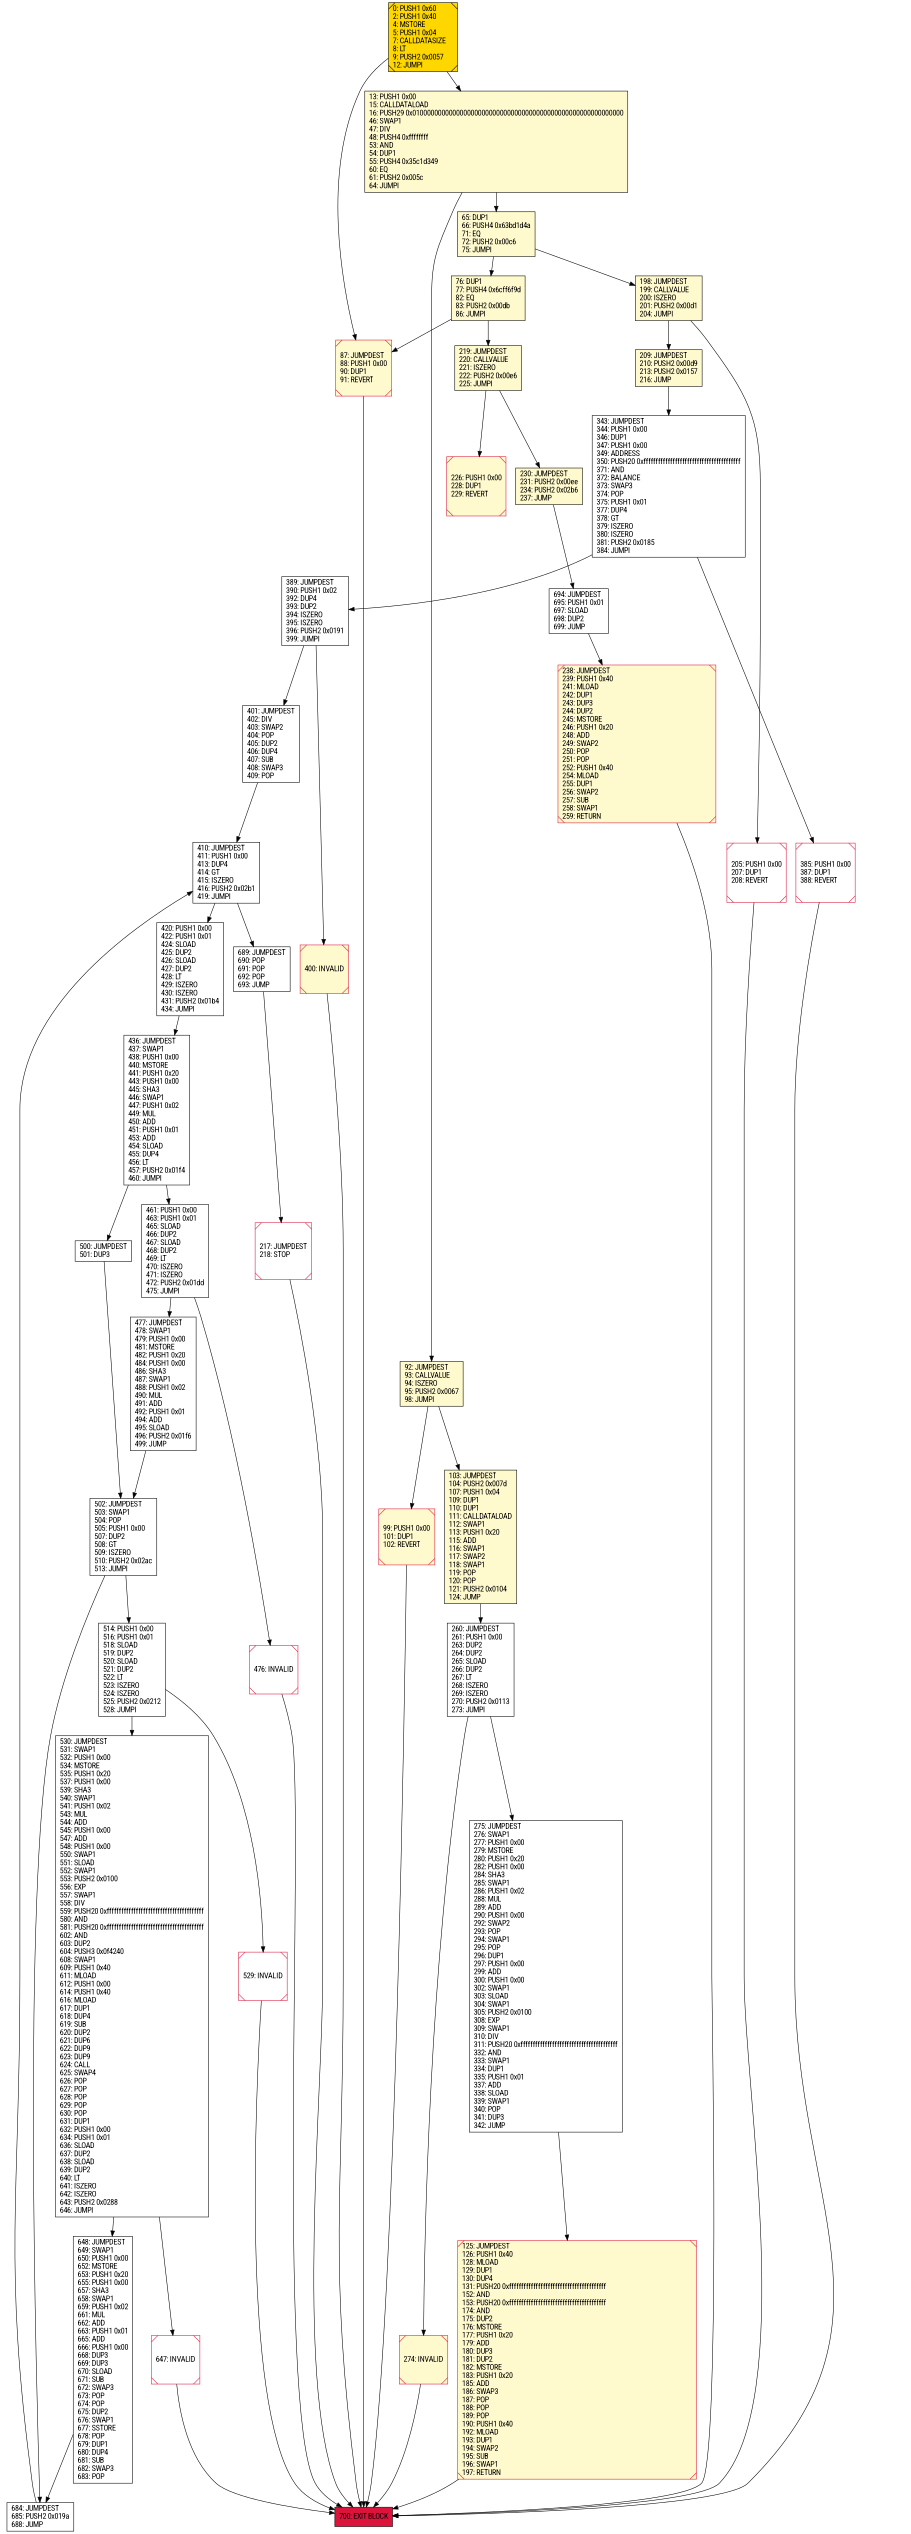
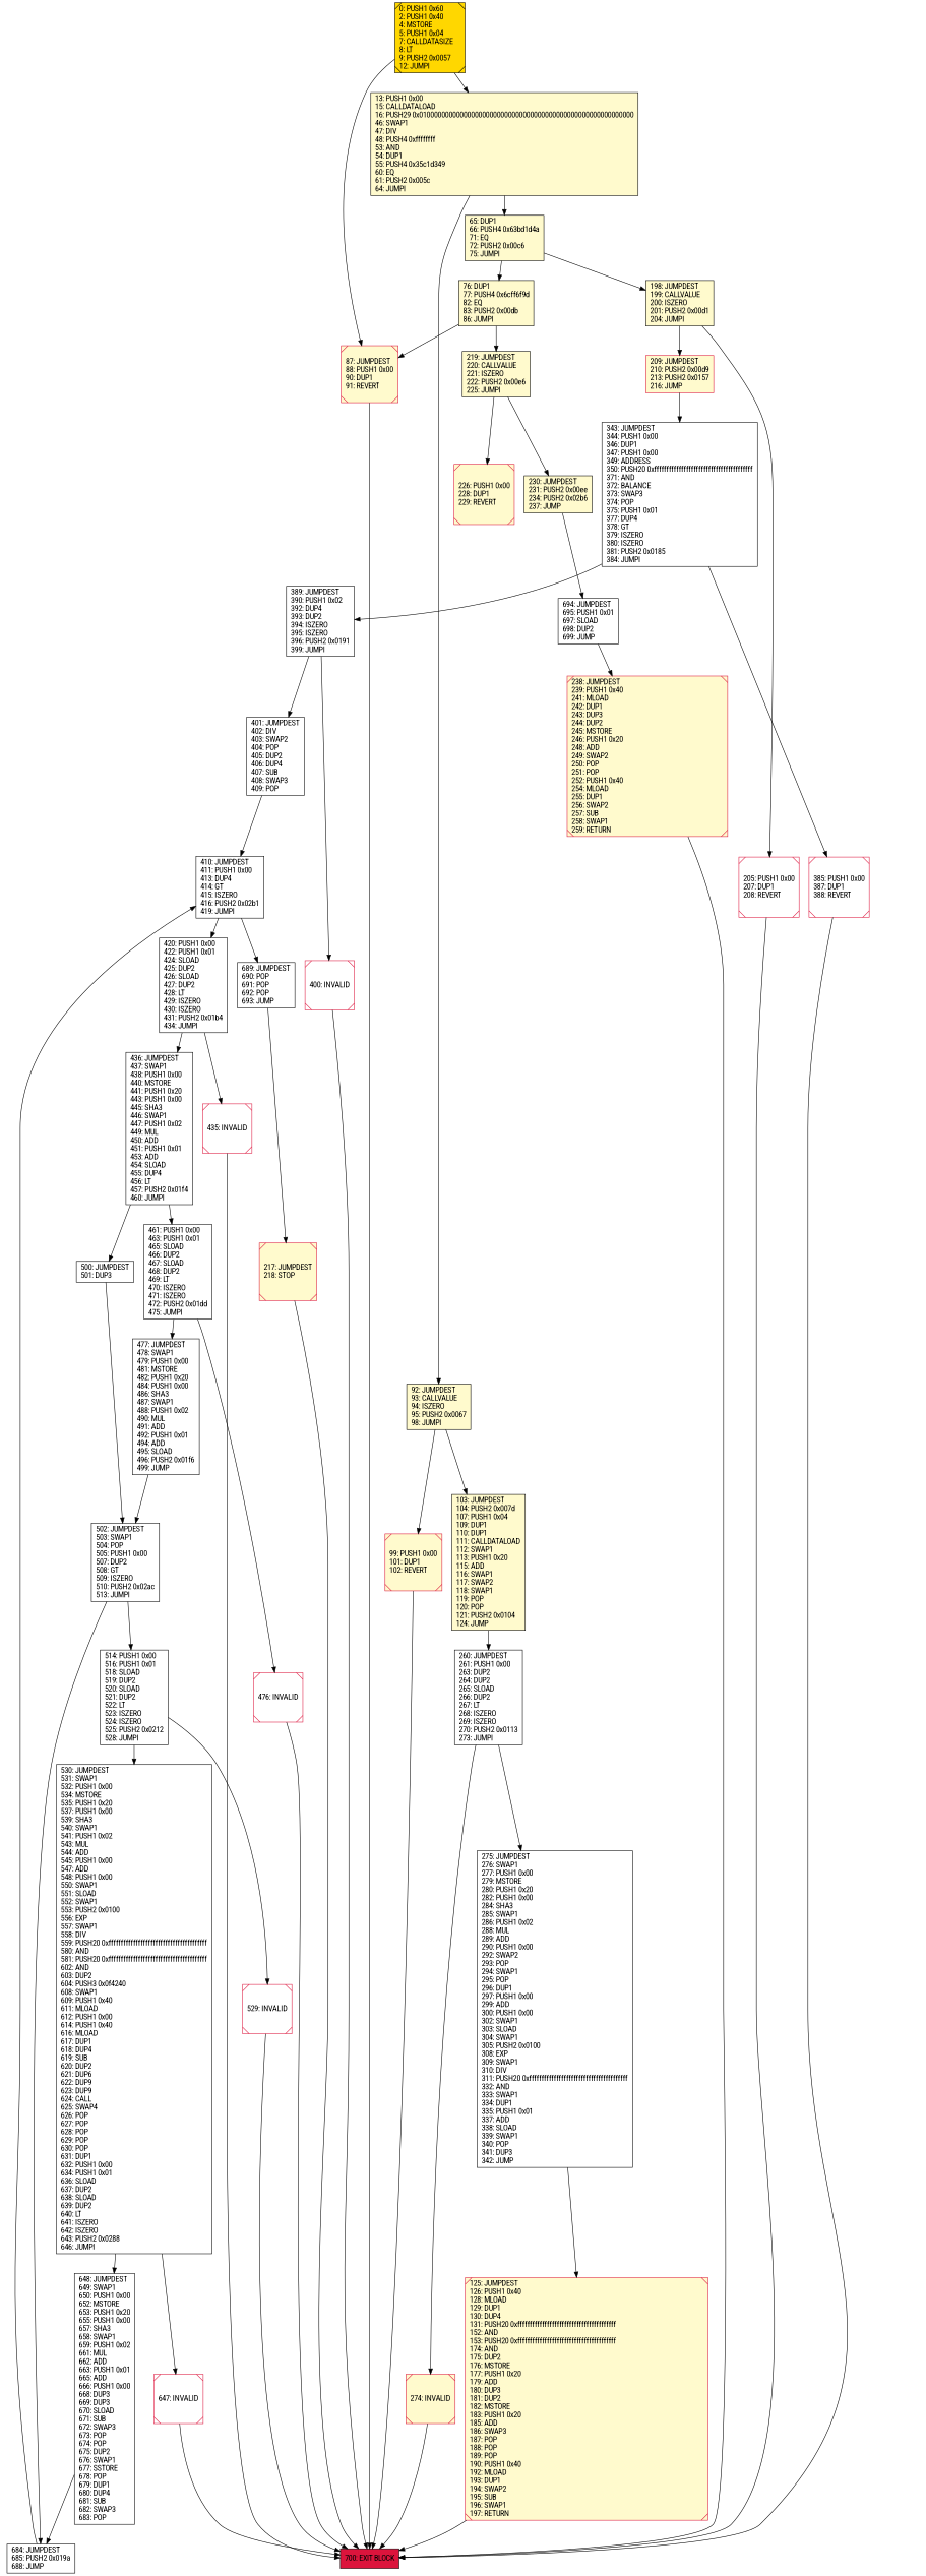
  digraph {
    fontname="Roboto Condensed"
    rankdir=UD
    node [color=black fillcolor=white fontcolor=black fontname="Roboto Condensed" shape=box style=filled]
    edge [fontname="Roboto Condensed"]
    n1 [color=crimson fillcolor=lemonchiffon label="99: PUSH1 0x00\l101: DUP1\l102: REVERT\l" shape=Msquare]
    n2 [fillcolor=crimson label="700: EXIT BLOCK\l"]
    n3 [color=crimson fillcolor=lemonchiffon label="226: PUSH1 0x00\l228: DUP1\l229: REVERT\l" shape=Msquare]
    n4 [color=crimson fillcolor=lemonchiffon label="125: JUMPDEST\l126: PUSH1 0x40\l128: MLOAD\l129: DUP1\l130: DUP4\l131: PUSH20 0xffffffffffffffffffffffffffffffffffffffff\l152: AND\l153: PUSH20 0xffffffffffffffffffffffffffffffffffffffff\l174: AND\l175: DUP2\l176: MSTORE\l177: PUSH1 0x20\l179: ADD\l180: DUP3\l181: DUP2\l182: MSTORE\l183: PUSH1 0x20\l185: ADD\l186: SWAP3\l187: POP\l188: POP\l189: POP\l190: PUSH1 0x40\l192: MLOAD\l193: DUP1\l194: SWAP2\l195: SUB\l196: SWAP1\l197: RETURN\l" shape=Msquare]
    n5 [fillcolor=lemonchiffon label="219: JUMPDEST\l220: CALLVALUE\l221: ISZERO\l222: PUSH2 0x00e6\l225: JUMPI\l"]
    n6 [fillcolor=lemonchiffon label="230: JUMPDEST\l231: PUSH2 0x00ee\l234: PUSH2 0x02b6\l237: JUMP\l"]
    n7 [label="694: JUMPDEST\l695: PUSH1 0x01\l697: SLOAD\l698: DUP2\l699: JUMP\l"]
    n8 [fillcolor=lemonchiffon label="198: JUMPDEST\l199: CALLVALUE\l200: ISZERO\l201: PUSH2 0x00d1\l204: JUMPI\l"]
    n9 [color=crimson label="205: PUSH1 0x00\l207: DUP1\l208: REVERT\l" shape=Msquare]
-   n10 [fillcolor=lemonchiffon label="209: JUMPDEST\l210: PUSH2 0x00d9\l213: PUSH2 0x0157\l216: JUMP\l"]
+   n10 [color=crimson fillcolor=lemonchiffon label="209: JUMPDEST\l210: PUSH2 0x00d9\l213: PUSH2 0x0157\l216: JUMP\l"]
    n11 [label="343: JUMPDEST\l344: PUSH1 0x00\l346: DUP1\l347: PUSH1 0x00\l349: ADDRESS\l350: PUSH20 0xffffffffffffffffffffffffffffffffffffffff\l371: AND\l372: BALANCE\l373: SWAP3\l374: POP\l375: PUSH1 0x01\l377: DUP4\l378: GT\l379: ISZERO\l380: ISZERO\l381: PUSH2 0x0185\l384: JUMPI\l"]
    n12 [label="514: PUSH1 0x00\l516: PUSH1 0x01\l518: SLOAD\l519: DUP2\l520: SLOAD\l521: DUP2\l522: LT\l523: ISZERO\l524: ISZERO\l525: PUSH2 0x0212\l528: JUMPI\l"]
    n13 [label="530: JUMPDEST\l531: SWAP1\l532: PUSH1 0x00\l534: MSTORE\l535: PUSH1 0x20\l537: PUSH1 0x00\l539: SHA3\l540: SWAP1\l541: PUSH1 0x02\l543: MUL\l544: ADD\l545: PUSH1 0x00\l547: ADD\l548: PUSH1 0x00\l550: SWAP1\l551: SLOAD\l552: SWAP1\l553: PUSH2 0x0100\l556: EXP\l557: SWAP1\l558: DIV\l559: PUSH20 0xffffffffffffffffffffffffffffffffffffffff\l580: AND\l581: PUSH20 0xffffffffffffffffffffffffffffffffffffffff\l602: AND\l603: DUP2\l604: PUSH3 0x0f4240\l608: SWAP1\l609: PUSH1 0x40\l611: MLOAD\l612: PUSH1 0x00\l614: PUSH1 0x40\l616: MLOAD\l617: DUP1\l618: DUP4\l619: SUB\l620: DUP2\l621: DUP6\l622: DUP9\l623: DUP9\l624: CALL\l625: SWAP4\l626: POP\l627: POP\l628: POP\l629: POP\l630: POP\l631: DUP1\l632: PUSH1 0x00\l634: PUSH1 0x01\l636: SLOAD\l637: DUP2\l638: SLOAD\l639: DUP2\l640: LT\l641: ISZERO\l642: ISZERO\l643: PUSH2 0x0288\l646: JUMPI\l"]
    n14 [color=crimson label="529: INVALID\l" shape=Msquare]
    n15 [label="648: JUMPDEST\l649: SWAP1\l650: PUSH1 0x00\l652: MSTORE\l653: PUSH1 0x20\l655: PUSH1 0x00\l657: SHA3\l658: SWAP1\l659: PUSH1 0x02\l661: MUL\l662: ADD\l663: PUSH1 0x01\l665: ADD\l666: PUSH1 0x00\l668: DUP3\l669: DUP3\l670: SLOAD\l671: SUB\l672: SWAP3\l673: POP\l674: POP\l675: DUP2\l676: SWAP1\l677: SSTORE\l678: POP\l679: DUP1\l680: DUP4\l681: SUB\l682: SWAP3\l683: POP\l"]
    n16 [color=crimson label="647: INVALID\l" shape=Msquare]
+   n17 [color=crimson label="435: INVALID\l" shape=Msquare]
    n18 [label="684: JUMPDEST\l685: PUSH2 0x019a\l688: JUMP\l"]
    n19 [label="410: JUMPDEST\l411: PUSH1 0x00\l413: DUP4\l414: GT\l415: ISZERO\l416: PUSH2 0x02b1\l419: JUMPI\l"]
-   n20 [color=crimson label="217: JUMPDEST\l218: STOP\l" shape=Msquare]
+   n20 [color=crimson fillcolor=lemonchiffon label="217: JUMPDEST\l218: STOP\l" shape=Msquare]
    n21 [label="389: JUMPDEST\l390: PUSH1 0x02\l392: DUP4\l393: DUP2\l394: ISZERO\l395: ISZERO\l396: PUSH2 0x0191\l399: JUMPI\l"]
    n22 [color=crimson label="385: PUSH1 0x00\l387: DUP1\l388: REVERT\l" shape=Msquare]
    n23 [label="401: JUMPDEST\l402: DIV\l403: SWAP2\l404: POP\l405: DUP2\l406: DUP4\l407: SUB\l408: SWAP3\l409: POP\l"]
-   n24 [color=crimson fillcolor=lemonchiffon label="400: INVALID\l" shape=Msquare]
+   n24 [color=crimson label="400: INVALID\l" shape=Msquare]
    n25 [label="689: JUMPDEST\l690: POP\l691: POP\l692: POP\l693: JUMP\l"]
    n26 [color=crimson fillcolor=lemonchiffon label="87: JUMPDEST\l88: PUSH1 0x00\l90: DUP1\l91: REVERT\l" shape=Msquare]
    n27 [label="420: PUSH1 0x00\l422: PUSH1 0x01\l424: SLOAD\l425: DUP2\l426: SLOAD\l427: DUP2\l428: LT\l429: ISZERO\l430: ISZERO\l431: PUSH2 0x01b4\l434: JUMPI\l"]
    n28 [label="436: JUMPDEST\l437: SWAP1\l438: PUSH1 0x00\l440: MSTORE\l441: PUSH1 0x20\l443: PUSH1 0x00\l445: SHA3\l446: SWAP1\l447: PUSH1 0x02\l449: MUL\l450: ADD\l451: PUSH1 0x01\l453: ADD\l454: SLOAD\l455: DUP4\l456: LT\l457: PUSH2 0x01f4\l460: JUMPI\l"]
    n29 [label="461: PUSH1 0x00\l463: PUSH1 0x01\l465: SLOAD\l466: DUP2\l467: SLOAD\l468: DUP2\l469: LT\l470: ISZERO\l471: ISZERO\l472: PUSH2 0x01dd\l475: JUMPI\l"]
    n30 [label="500: JUMPDEST\l501: DUP3\l"]
    n31 [label="502: JUMPDEST\l503: SWAP1\l504: POP\l505: PUSH1 0x00\l507: DUP2\l508: GT\l509: ISZERO\l510: PUSH2 0x02ac\l513: JUMPI\l"]
    n32 [label="275: JUMPDEST\l276: SWAP1\l277: PUSH1 0x00\l279: MSTORE\l280: PUSH1 0x20\l282: PUSH1 0x00\l284: SHA3\l285: SWAP1\l286: PUSH1 0x02\l288: MUL\l289: ADD\l290: PUSH1 0x00\l292: SWAP2\l293: POP\l294: SWAP1\l295: POP\l296: DUP1\l297: PUSH1 0x00\l299: ADD\l300: PUSH1 0x00\l302: SWAP1\l303: SLOAD\l304: SWAP1\l305: PUSH2 0x0100\l308: EXP\l309: SWAP1\l310: DIV\l311: PUSH20 0xffffffffffffffffffffffffffffffffffffffff\l332: AND\l333: SWAP1\l334: DUP1\l335: PUSH1 0x01\l337: ADD\l338: SLOAD\l339: SWAP1\l340: POP\l341: DUP3\l342: JUMP\l"]
    n33 [color=crimson fillcolor=lemonchiffon label="238: JUMPDEST\l239: PUSH1 0x40\l241: MLOAD\l242: DUP1\l243: DUP3\l244: DUP2\l245: MSTORE\l246: PUSH1 0x20\l248: ADD\l249: SWAP2\l250: POP\l251: POP\l252: PUSH1 0x40\l254: MLOAD\l255: DUP1\l256: SWAP2\l257: SUB\l258: SWAP1\l259: RETURN\l" shape=Msquare]
    n34 [color=crimson label="476: INVALID\l" shape=Msquare]
    n35 [label="477: JUMPDEST\l478: SWAP1\l479: PUSH1 0x00\l481: MSTORE\l482: PUSH1 0x20\l484: PUSH1 0x00\l486: SHA3\l487: SWAP1\l488: PUSH1 0x02\l490: MUL\l491: ADD\l492: PUSH1 0x01\l494: ADD\l495: SLOAD\l496: PUSH2 0x01f6\l499: JUMP\l"]
    n36 [fillcolor=lemonchiffon label="65: DUP1\l66: PUSH4 0x63bd1d4a\l71: EQ\l72: PUSH2 0x00c6\l75: JUMPI\l"]
    n37 [fillcolor=lemonchiffon label="76: DUP1\l77: PUSH4 0x6cff6f9d\l82: EQ\l83: PUSH2 0x00db\l86: JUMPI\l"]
    n38 [color=crimson fillcolor=lemonchiffon label="274: INVALID\l" shape=Msquare]
    n39 [fillcolor=lemonchiffon label="92: JUMPDEST\l93: CALLVALUE\l94: ISZERO\l95: PUSH2 0x0067\l98: JUMPI\l"]
    n40 [fillcolor=lemonchiffon label="103: JUMPDEST\l104: PUSH2 0x007d\l107: PUSH1 0x04\l109: DUP1\l110: DUP1\l111: CALLDATALOAD\l112: SWAP1\l113: PUSH1 0x20\l115: ADD\l116: SWAP1\l117: SWAP2\l118: SWAP1\l119: POP\l120: POP\l121: PUSH2 0x0104\l124: JUMP\l"]
    n41 [label="260: JUMPDEST\l261: PUSH1 0x00\l263: DUP2\l264: DUP2\l265: SLOAD\l266: DUP2\l267: LT\l268: ISZERO\l269: ISZERO\l270: PUSH2 0x0113\l273: JUMPI\l"]
    n42 [fillcolor=lemonchiffon label="13: PUSH1 0x00\l15: CALLDATALOAD\l16: PUSH29 0x0100000000000000000000000000000000000000000000000000000000\l46: SWAP1\l47: DIV\l48: PUSH4 0xffffffff\l53: AND\l54: DUP1\l55: PUSH4 0x35c1d349\l60: EQ\l61: PUSH2 0x005c\l64: JUMPI\l"]
    n43 [fillcolor=gold label="0: PUSH1 0x60\l2: PUSH1 0x40\l4: MSTORE\l5: PUSH1 0x04\l7: CALLDATASIZE\l8: LT\l9: PUSH2 0x0057\l12: JUMPI\l" shape=Msquare]
    n1 -> n2
    n4 -> n2
    n5 -> n3
    n5 -> n6
    n6 -> n7
    n7 -> n33
    n8 -> n9
    n8 -> n10
    n9 -> n2
    n10 -> n11
    n11 -> n21
    n11 -> n22
    n12 -> n13
    n12 -> n14
    n13 -> n15
    n13 -> n16
    n14 -> n2
    n15 -> n18
    n16 -> n2
+   n17 -> n2
    n18 -> n19
    n19 -> n25
    n19 -> n27
    n20 -> n2
    n21 -> n23
    n21 -> n24
    n22 -> n2
    n23 -> n19
    n24 -> n2
    n25 -> n20
    n26 -> n2
+   n27 -> n17
    n27 -> n28
    n28 -> n29
    n28 -> n30
    n29 -> n34
    n29 -> n35
    n30 -> n31
    n31 -> n12
    n31 -> n18
    n32 -> n4
    n33 -> n2
    n34 -> n2
    n35 -> n31
    n36 -> n8
    n36 -> n37
    n37 -> n5
    n37 -> n26
    n38 -> n2
    n39 -> n1
    n39 -> n40
    n40 -> n41
    n41 -> n32
    n41 -> n38
    n42 -> n36
    n42 -> n39
    n43 -> n26
    n43 -> n42
  }
